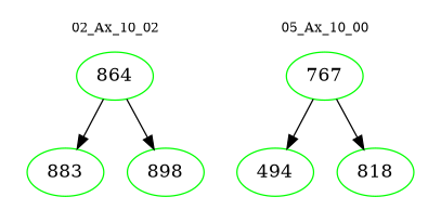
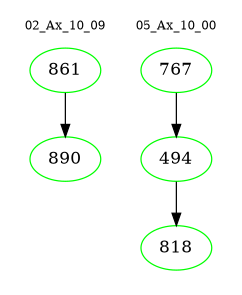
  digraph {
    node [color=green]
    edge [color=black]
-   n1 [label=864]
-   n2 [label=883]
-   n3 [label=898]
+   n1 [label=861]
+   n3 [label=890]
    n4 [label=767]
    n5 [label=494]
    n6 [label=818]
    subgraph cluster_1 {
      color=white
      fontsize=10
-     label="02_Ax_10_02"
+     label="02_Ax_10_09"
      n1
-     n2
      n3
    }
    subgraph cluster_2 {
      color=white
      fontsize=10
      label="05_Ax_10_00"
      n4
      n5
      n6
    }
-   n1 -> n2
    n1 -> n3
    n4 -> n5
-   n4 -> n6
+   n5 -> n6
  }
